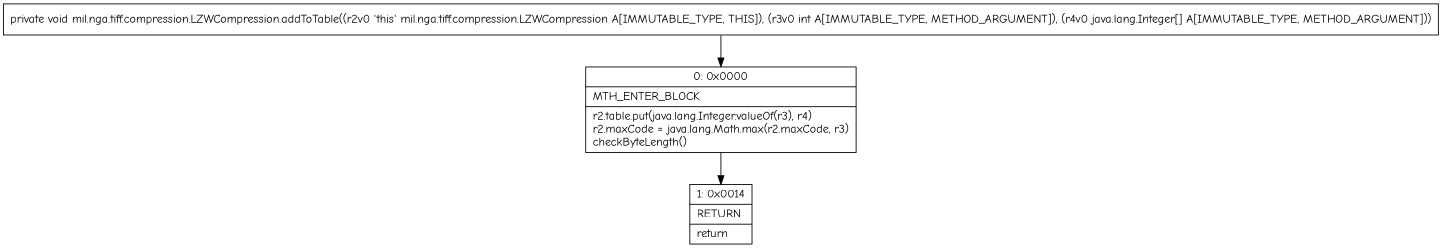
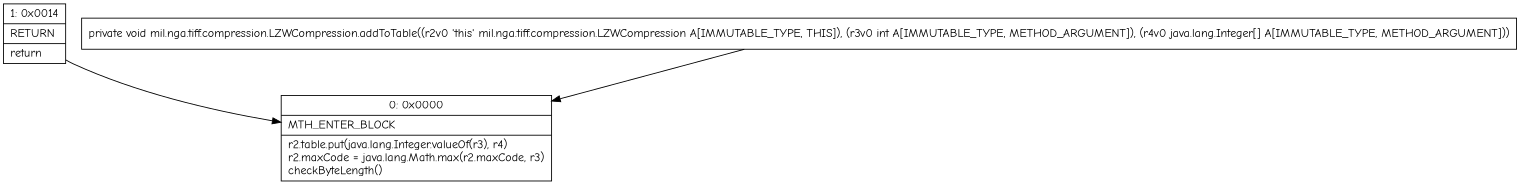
  digraph {
    fontname="Comic Neue"
    node [shape=record fontname="Comic Neue"]
    edge [fontname="Comic Neue"]
    n1 [label="{0\:\ 0x0000|MTH_ENTER_BLOCK\l|r2.table.put(java.lang.Integer.valueOf(r3), r4)\lr2.maxCode = java.lang.Math.max(r2.maxCode, r3)\lcheckByteLength()\l}"]
    n2 [label="{1\:\ 0x0014|RETURN\l|return\l}"]
    n3 [label="{private void mil.nga.tiff.compression.LZWCompression.addToTable((r2v0 'this' mil.nga.tiff.compression.LZWCompression A[IMMUTABLE_TYPE, THIS]), (r3v0 int A[IMMUTABLE_TYPE, METHOD_ARGUMENT]), (r4v0 java.lang.Integer[] A[IMMUTABLE_TYPE, METHOD_ARGUMENT])) }"]
-   n1 -> n2
+   n2 -> n1
    n3 -> n1
  }
